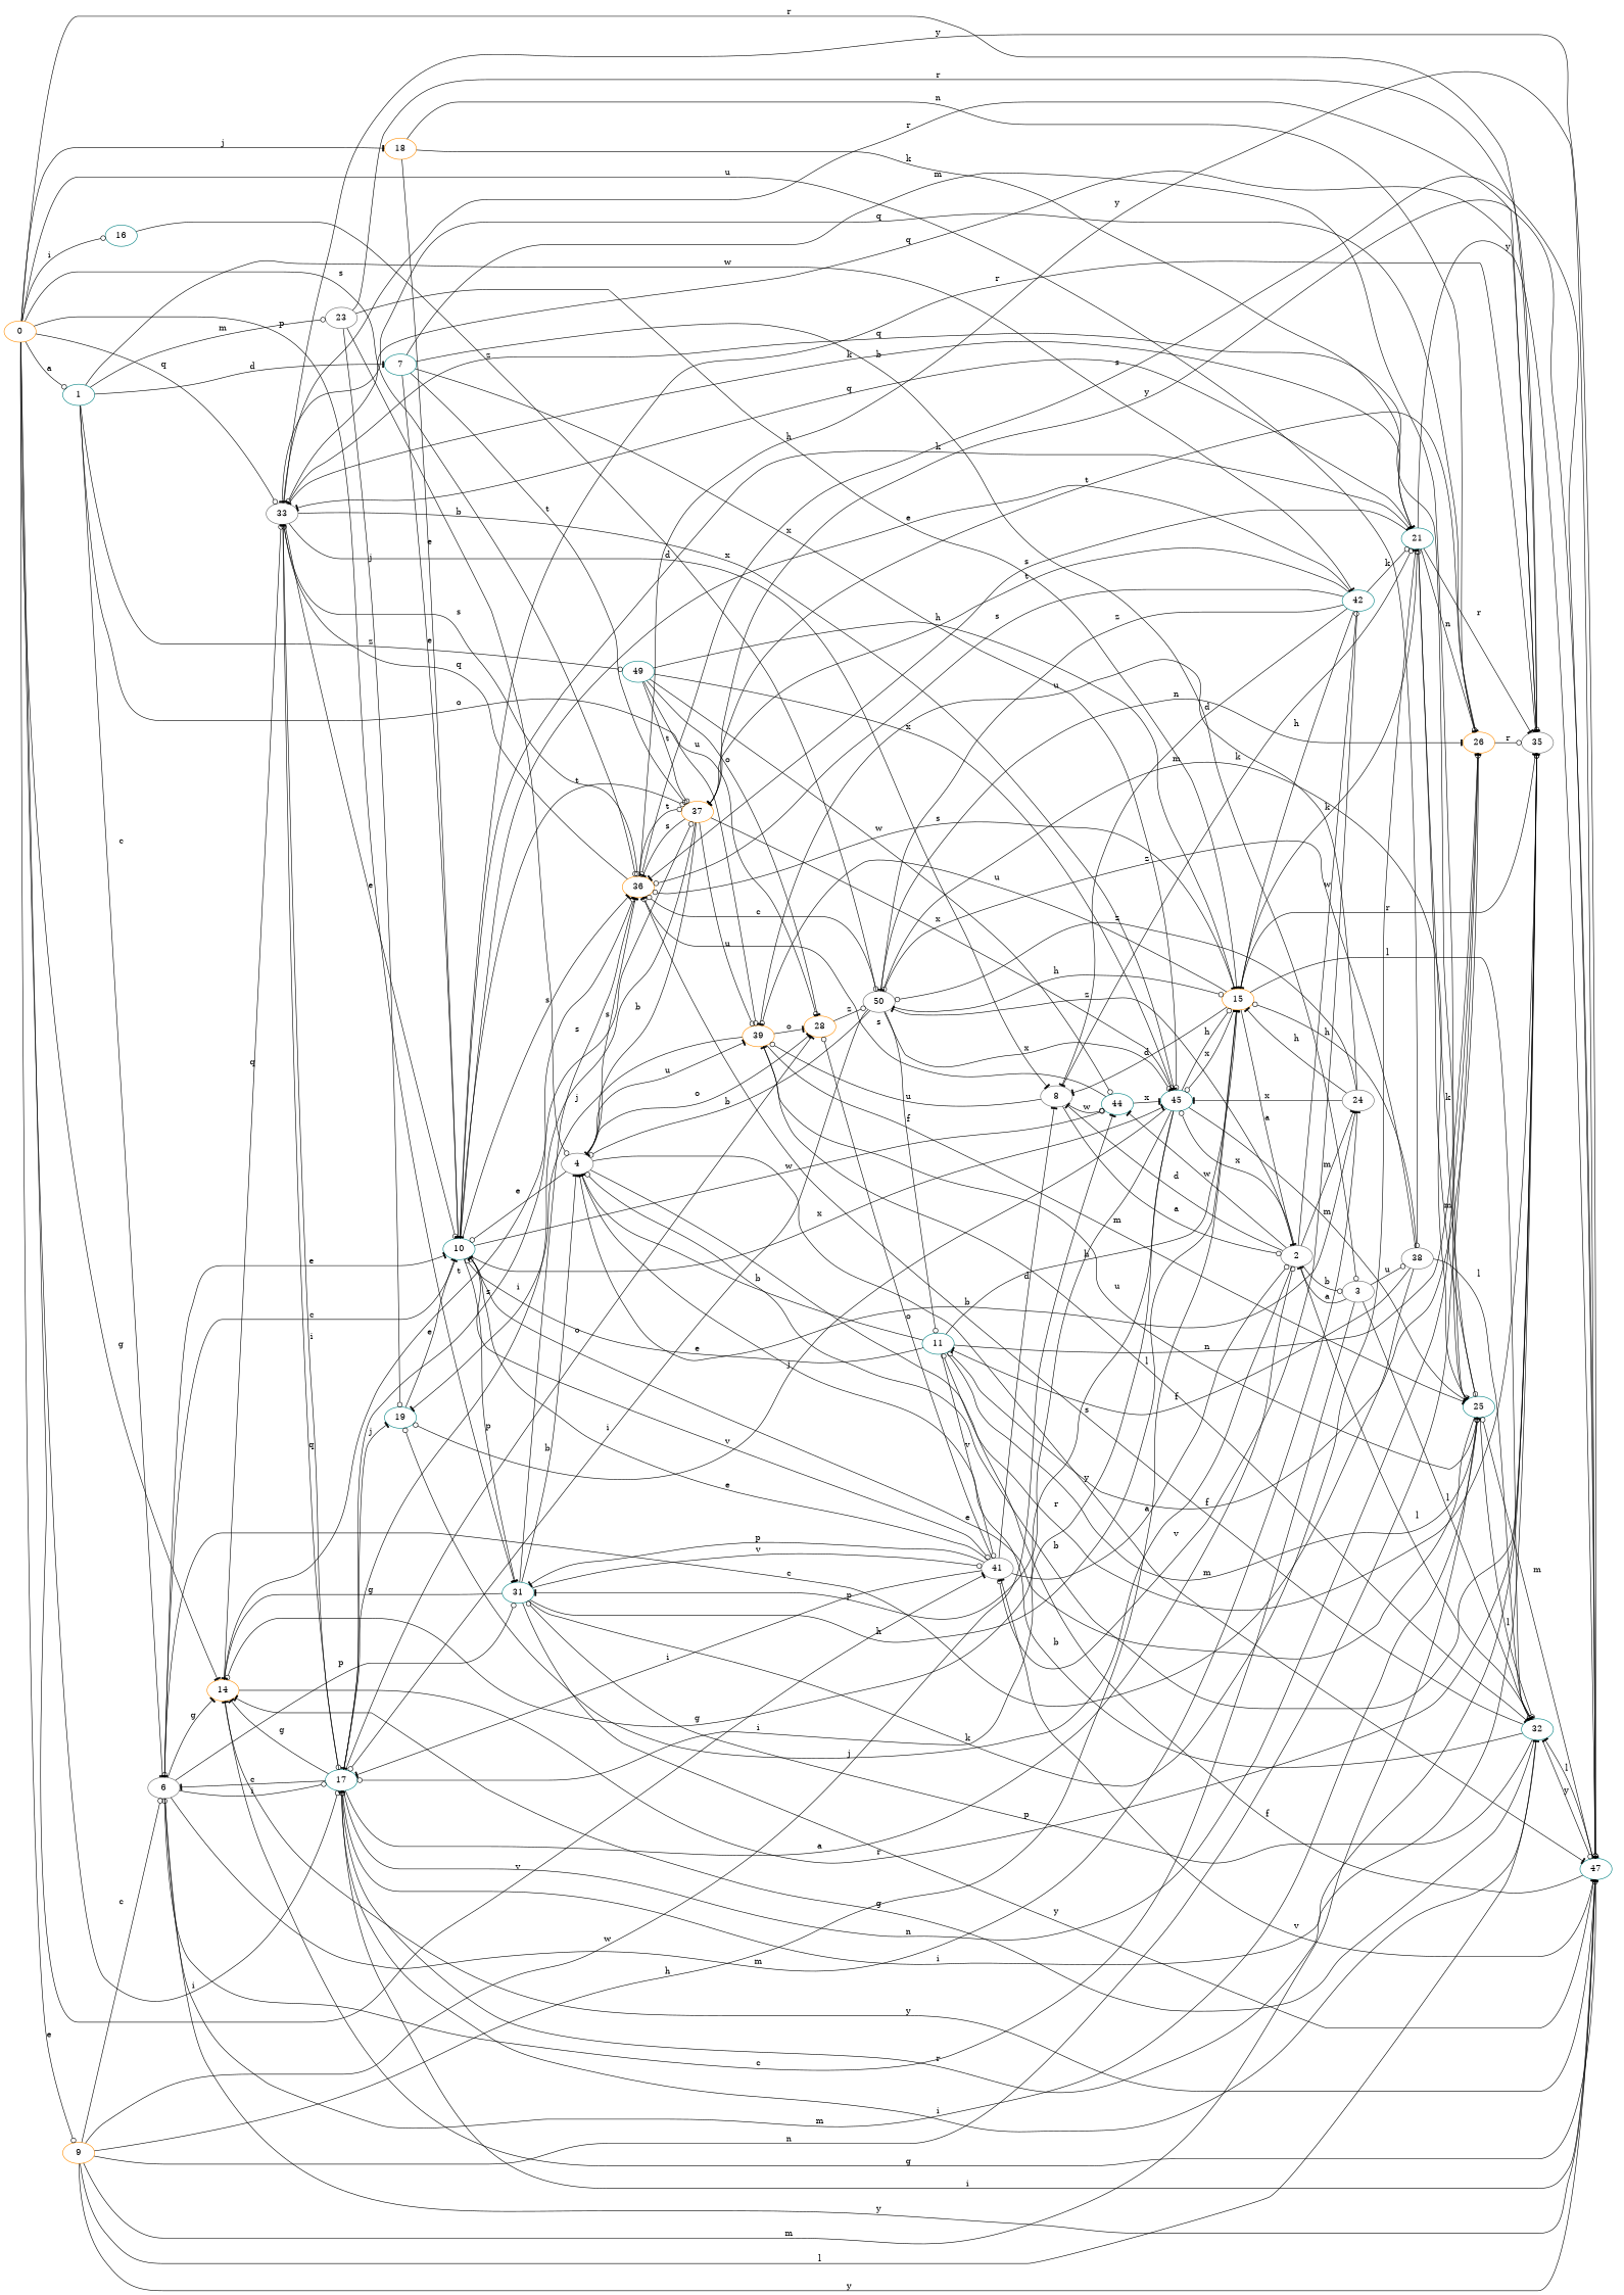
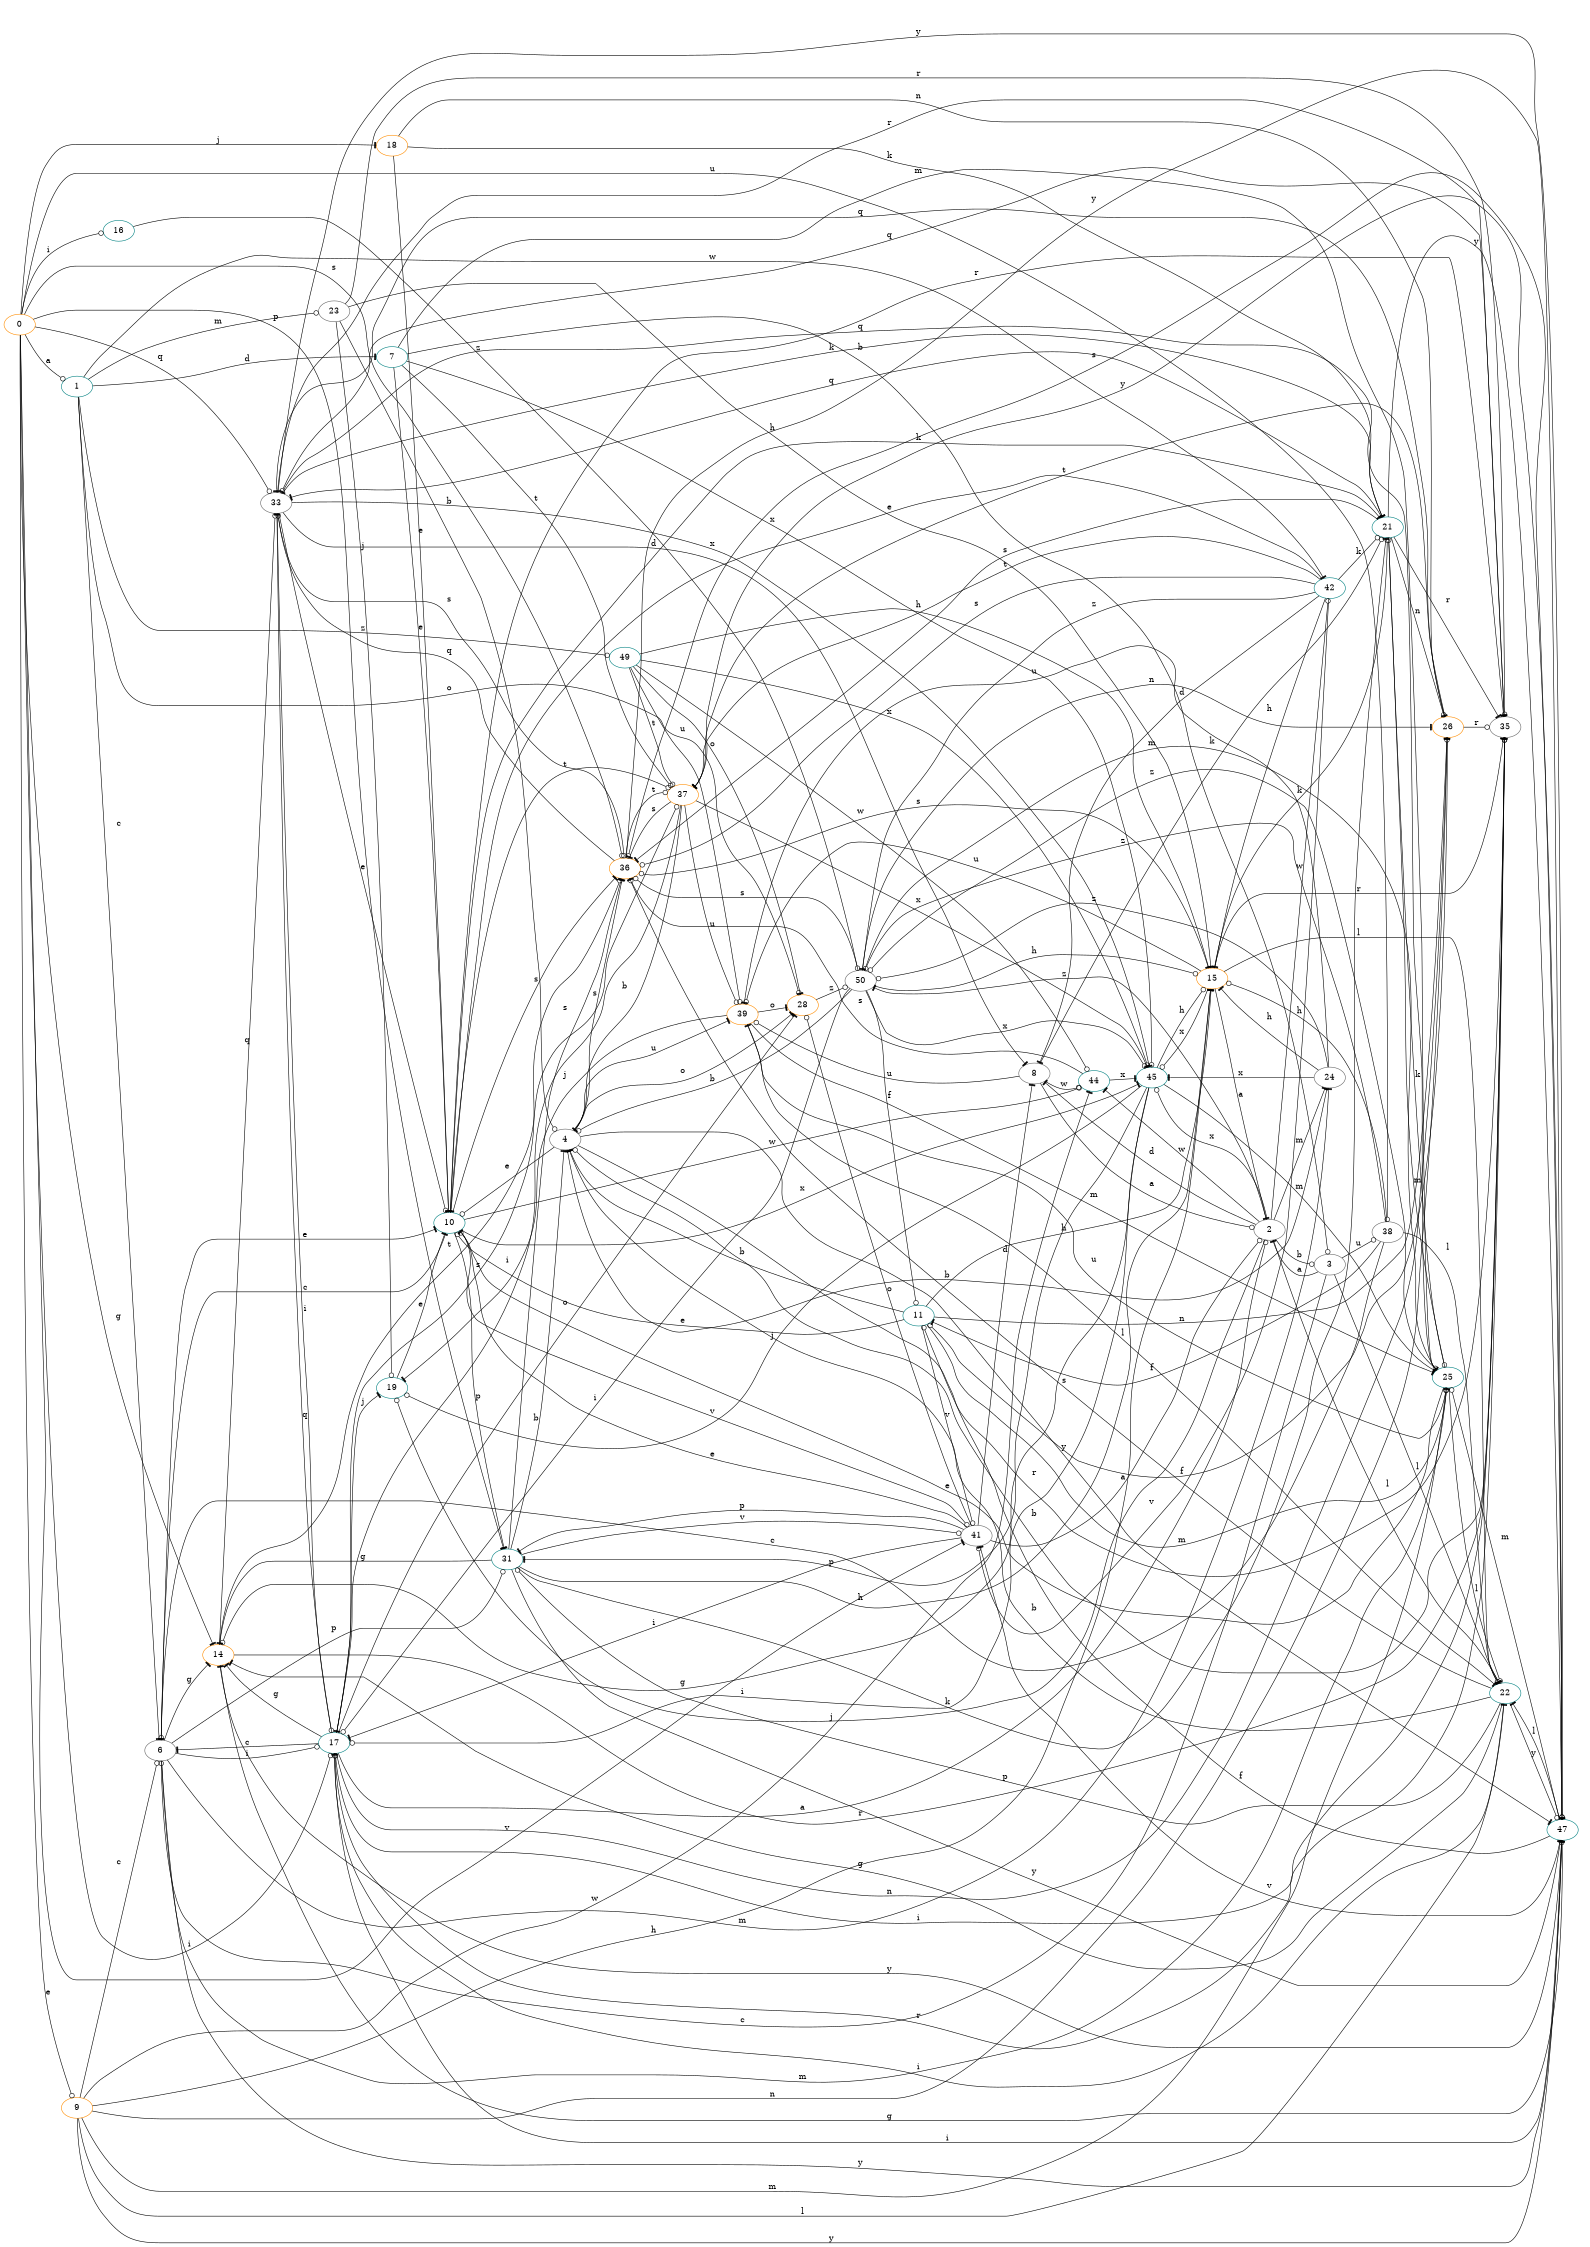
  strict digraph {
    rankdir=LR
    node [color=teal]
    edge [arrowhead=tee]
    0 [color=darkorange]
    1
    9 [color=darkorange]
    14 [color=darkorange]
    16
    17
    18 [color=darkorange]
    31
    33 [color=gray40]
    35 [color=gray40]
    36 [color=darkorange]
    38 [color=gray40]
    41 [color=gray40]
    6 [color=gray40]
    7
    23 [color=gray40]
    28 [color=darkorange]
    42
    49
-   22 [label=32]
+   22
    44
    47
    25
    15 [color=darkorange]
    26 [color=darkorange]
    37 [color=darkorange]
    50 [color=gray40]
    2 [color=gray40]
    19
    10
    21
    4 [color=gray40]
    8 [color=gray40]
    45
    11
    24 [color=gray40]
    3 [color=gray40]
    39 [color=darkorange]
    0 -> 1 [arrowhead=odot label=a]
    0 -> 9 [arrowhead=odot label=e]
    0 -> 14 [label=g]
    0 -> 16 [arrowhead=odot label=i]
    0 -> 17 [arrowhead=odot label=i]
    0 -> 18 [label=j]
    0 -> 31 [label=p]
    0 -> 33 [arrowhead=odot label=q]
-   0 -> 35 [label=r]
    0 -> 36 [arrowhead=odot label=s]
    0 -> 38 [arrowhead=odot label=u]
    0 -> 41 [label=v]
    1 -> 6 [label=c]
    1 -> 7 [label=d]
    1 -> 23 [arrowhead=odot label=m]
    1 -> 28 [arrowhead=odot label=o]
    1 -> 42 [label=w]
    1 -> 49 [arrowhead=odot label=z]
    9 -> 6 [arrowhead=odot label=c]
    9 -> 22 [label=l]
    9 -> 44 [label=w]
    9 -> 47 [arrowhead=odot label=y]
    9 -> 25 [arrowhead=odot label=m]
    9 -> 15 [label=h]
    9 -> 26 [label=n]
    14 -> 33 [arrowhead=odot label=q]
    14 -> 35 [arrowhead=odot label=r]
    14 -> 47 [label=y]
    14 -> 37 [arrowhead=odot label=t]
    16 -> 50 [arrowhead=odot label=z]
    17 -> 14 [label=g]
    17 -> 33 [label=q]
    17 -> 35 [label=r]
    17 -> 36 [arrowhead=odot label=s]
    17 -> 6 [label=c]
    17 -> 28 [label=o]
    17 -> 26 [arrowhead=odot label=n]
    17 -> 2 [arrowhead=odot label=a]
    17 -> 19 [label=j]
    18 -> 26 [label=n]
    18 -> 10 [label=e]
    18 -> 21 [label=k]
    31 -> 14 [label=g]
    31 -> 36 [label=s]
    31 -> 41 [arrowhead=odot label=v]
    31 -> 47 [label=y]
    31 -> 15 [label=h]
    31 -> 21 [label=k]
    31 -> 4 [label=b]
    33 -> 17 [arrowhead=odot label=i]
    33 -> 35 [label=r]
    33 -> 36 [arrowhead=odot label=s]
    33 -> 47 [arrowhead=odot label=y]
    33 -> 10 [arrowhead=odot label=e]
    33 -> 21 [label=k]
    33 -> 8 [label=d]
    33 -> 45 [label=x]
    35 -> 17 [arrowhead=odot label=i]
    35 -> 33 [arrowhead=odot label=q]
    35 -> 4 [arrowhead=odot label=b]
    36 -> 33 [arrowhead=odot label=q]
    36 -> 47 [label=y]
    36 -> 37 [arrowhead=odot label=t]
    38 -> 6 [arrowhead=odot label=c]
    38 -> 22 [arrowhead=odot label=l]
    38 -> 15 [arrowhead=odot label=h]
    38 -> 50 [arrowhead=odot label=z]
    38 -> 11 [label=f]
    41 -> 17 [label=i]
    41 -> 31 [label=p]
    41 -> 28 [arrowhead=odot label=o]
    41 -> 2 [arrowhead=odot label=a]
    41 -> 10 [label=e]
    41 -> 8 [label=d]
    6 -> 14 [label=g]
    6 -> 17 [arrowhead=odot label=i]
    6 -> 31 [arrowhead=odot label=p]
    6 -> 47 [label=y]
    6 -> 25 [arrowhead=odot label=m]
    6 -> 10 [label=e]
    6 -> 24 [label=m]
    7 -> 25 [label=m]
    7 -> 37 [arrowhead=odot label=t]
    7 -> 10 [label=e]
    7 -> 45 [arrowhead=odot label=x]
    7 -> 3 [arrowhead=odot label=b]
    23 -> 35 [arrowhead=odot label=r]
    23 -> 15 [label=h]
    23 -> 19 [arrowhead=odot label=j]
    23 -> 4 [arrowhead=odot label=b]
    28 -> 50 [arrowhead=odot label=z]
    42 -> 36 [arrowhead=odot label=s]
    42 -> 41 [arrowhead=odot label=v]
    42 -> 15 [label=h]
    42 -> 37 [label=t]
    42 -> 50 [label=z]
    42 -> 10 [label=e]
    42 -> 21 [arrowhead=odot label=k]
    42 -> 8 [label=d]
    49 -> 28 [label=o]
    49 -> 44 [arrowhead=odot label=w]
    49 -> 15 [label=h]
    49 -> 37 [arrowhead=odot label=t]
    49 -> 45 [arrowhead=odot label=x]
    49 -> 39 [arrowhead=odot label=u]
    22 -> 14 [label=g]
    22 -> 17 [label=i]
    22 -> 31 [arrowhead=odot label=p]
    22 -> 36 [label=s]
    22 -> 47 [arrowhead=odot label=y]
    22 -> 4 [label=b]
    44 -> 36 [arrowhead=odot label=s]
    44 -> 45 [label=x]
    47 -> 14 [label=g]
    47 -> 17 [arrowhead=odot label=i]
    47 -> 36 [arrowhead=odot label=s]
    47 -> 41 [label=v]
    47 -> 22 [label=l]
    47 -> 25 [arrowhead=odot label=m]
    47 -> 11 [arrowhead=odot label=f]
    25 -> 33 [label=q]
    25 -> 22 [arrowhead=odot label=l]
+   25 -> 50 [arrowhead=odot label=z]
    25 -> 10 [arrowhead=odot label=e]
    25 -> 21 [arrowhead=odot label=k]
    25 -> 39 [label=u]
    15 -> 35 [label=r]
    15 -> 36 [arrowhead=odot label=s]
    15 -> 22 [label=l]
    15 -> 2 [label=a]
    15 -> 21 [arrowhead=odot label=k]
-   15 -> 8 [label=d]
    15 -> 45 [arrowhead=odot label=x]
    15 -> 39 [arrowhead=odot label=u]
    26 -> 33 [label=q]
    26 -> 35 [arrowhead=odot label=r]
    26 -> 37 [label=t]
    26 -> 11 [arrowhead=odot label=f]
    37 -> 17 [label=i]
    37 -> 36 [label=s]
    37 -> 47 [label=y]
    37 -> 4 [label=b]
    37 -> 45 [label=x]
    37 -> 39 [arrowhead=odot label=u]
    50 -> 17 [arrowhead=odot label=i]
-   50 -> 36 [arrowhead=odot label=c]
+   50 -> 36 [arrowhead=odot label=s]
    50 -> 25 [arrowhead=odot label=m]
    50 -> 15 [arrowhead=odot label=h]
    50 -> 26 [label=n]
    50 -> 4 [arrowhead=odot label=b]
    50 -> 45 [arrowhead=odot label=x]
    50 -> 11 [arrowhead=odot label=f]
    2 -> 42 [arrowhead=odot label=w]
    2 -> 22 [label=l]
    2 -> 44 [label=w]
    2 -> 50 [label=z]
    2 -> 19 [arrowhead=odot label=j]
    2 -> 8 [label=d]
    2 -> 45 [arrowhead=odot label=x]
    2 -> 24 [label=m]
    2 -> 3 [arrowhead=odot label=b]
    19 -> 10 [label=e]
    10 -> 31 [label=p]
    10 -> 35 [label=r]
    10 -> 36 [label=s]
    10 -> 41 [arrowhead=odot label=v]
    10 -> 6 [label=c]
    10 -> 44 [arrowhead=odot label=w]
    10 -> 37 [arrowhead=odot label=t]
    10 -> 21 [label=k]
    10 -> 45 [label=x]
    21 -> 33 [label=q]
    21 -> 35 [label=r]
    21 -> 36 [label=s]
    21 -> 47 [arrowhead=odot label=y]
    21 -> 25 [arrowhead=odot label=m]
    21 -> 26 [arrowhead=odot label=n]
    4 -> 35 [arrowhead=odot label=r]
    4 -> 36 [label=s]
    4 -> 28 [label=o]
    4 -> 47 [label=y]
    4 -> 10 [arrowhead=odot label=e]
    4 -> 39 [label=u]
    8 -> 44 [arrowhead=odot label=w]
    8 -> 2 [arrowhead=odot label=a]
    8 -> 21 [arrowhead=odot label=k]
    8 -> 39 [arrowhead=odot label=u]
    45 -> 14 [arrowhead=odot label=g]
    45 -> 17 [arrowhead=odot label=i]
    45 -> 31 [label=p]
    45 -> 25 [label=m]
    45 -> 15 [arrowhead=odot label=h]
    45 -> 19 [arrowhead=odot label=j]
    11 -> 41 [arrowhead=odot label=v]
    11 -> 25 [label=m]
    11 -> 15 [label=h]
    11 -> 26 [label=n]
    11 -> 10 [arrowhead=odot label=e]
    11 -> 4 [label=b]
    24 -> 15 [label=h]
    24 -> 50 [arrowhead=odot label=z]
    24 -> 4 [label=b]
    24 -> 45 [label=x]
    24 -> 39 [label=u]
    3 -> 38 [arrowhead=odot label=u]
    3 -> 6 [arrowhead=odot label=c]
    3 -> 22 [label=l]
    3 -> 2 [label=a]
    39 -> 28 [label=o]
    39 -> 22 [label=l]
    39 -> 25 [label=m]
    39 -> 19 [label=j]
  }
